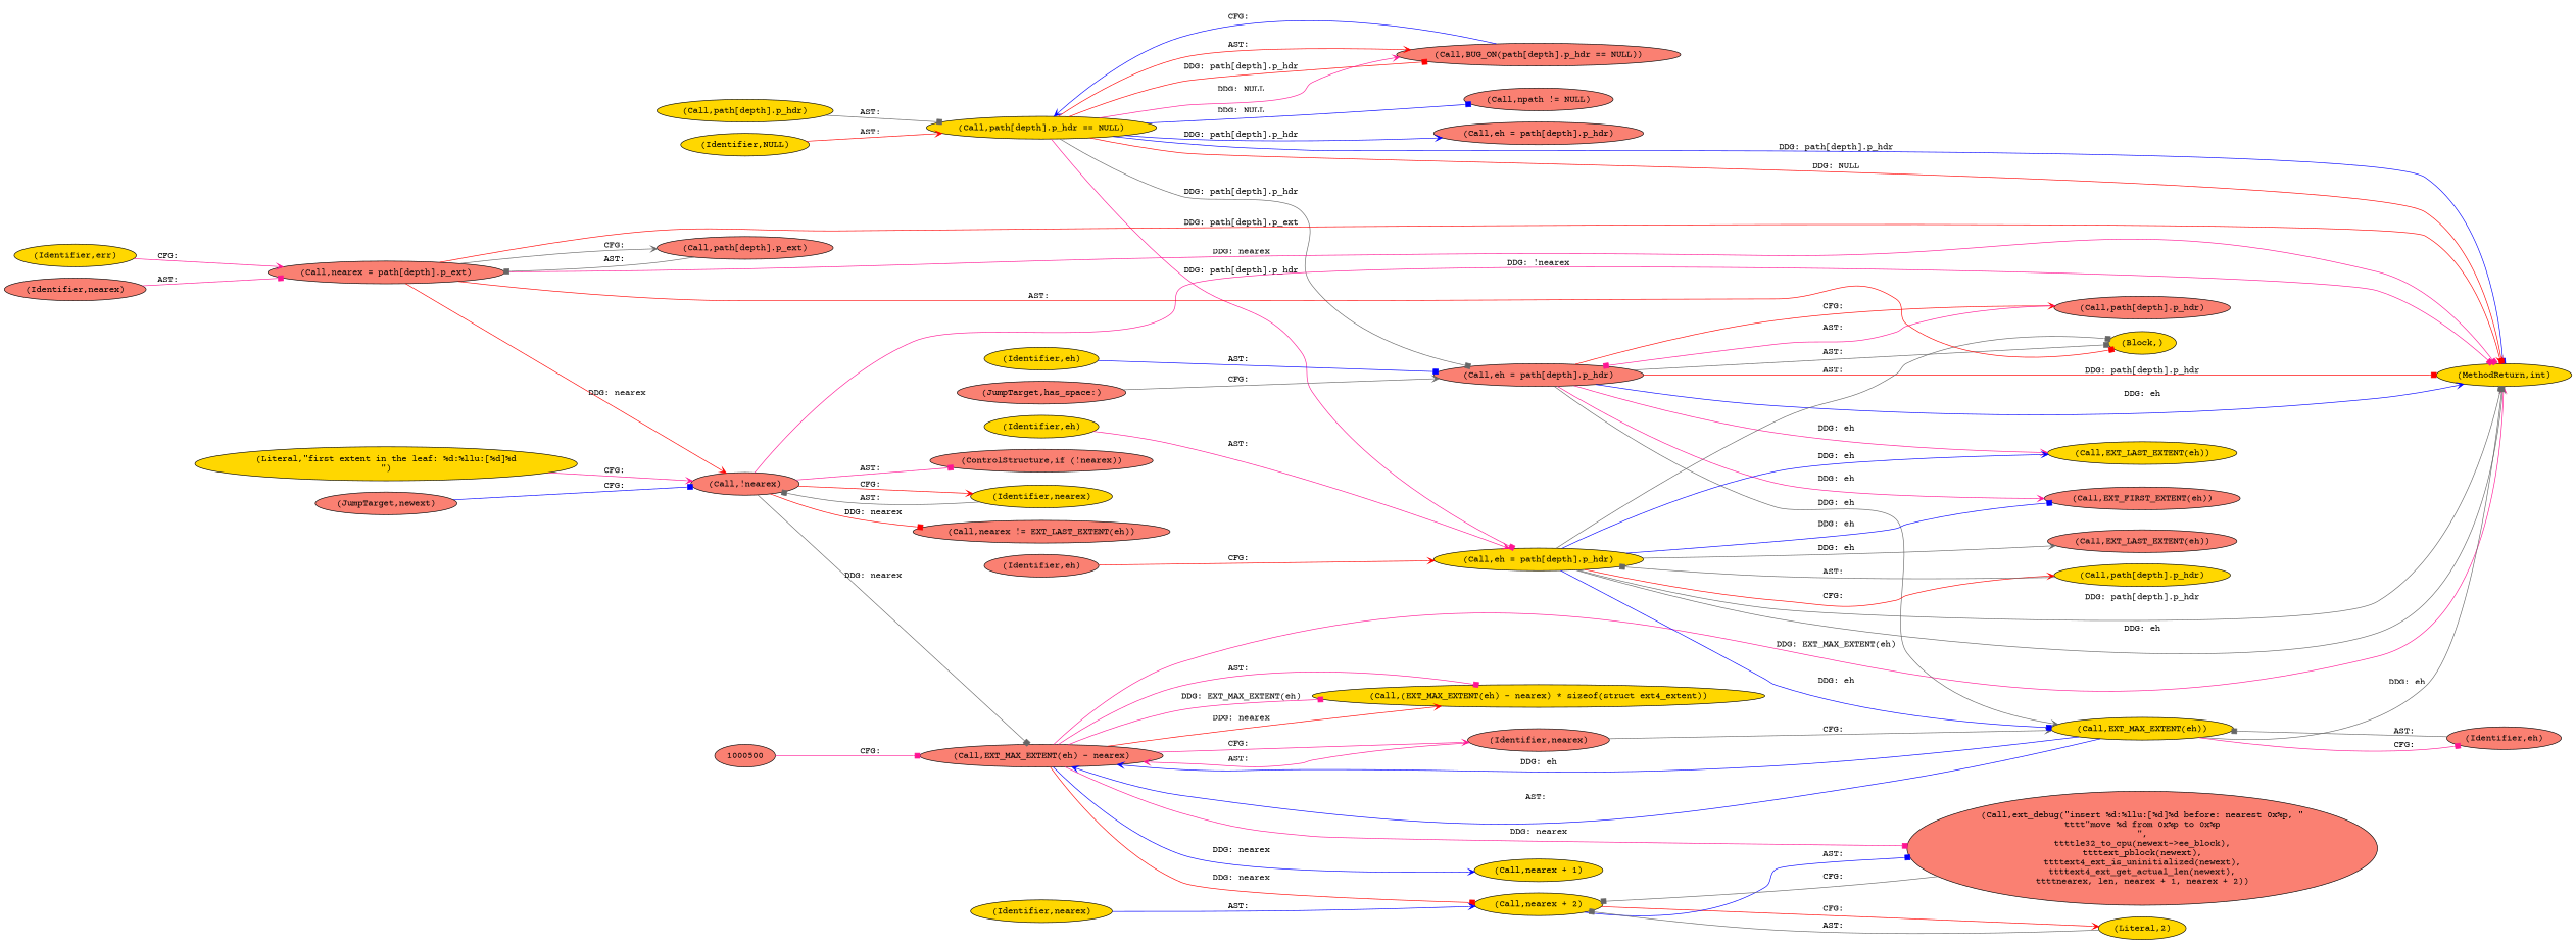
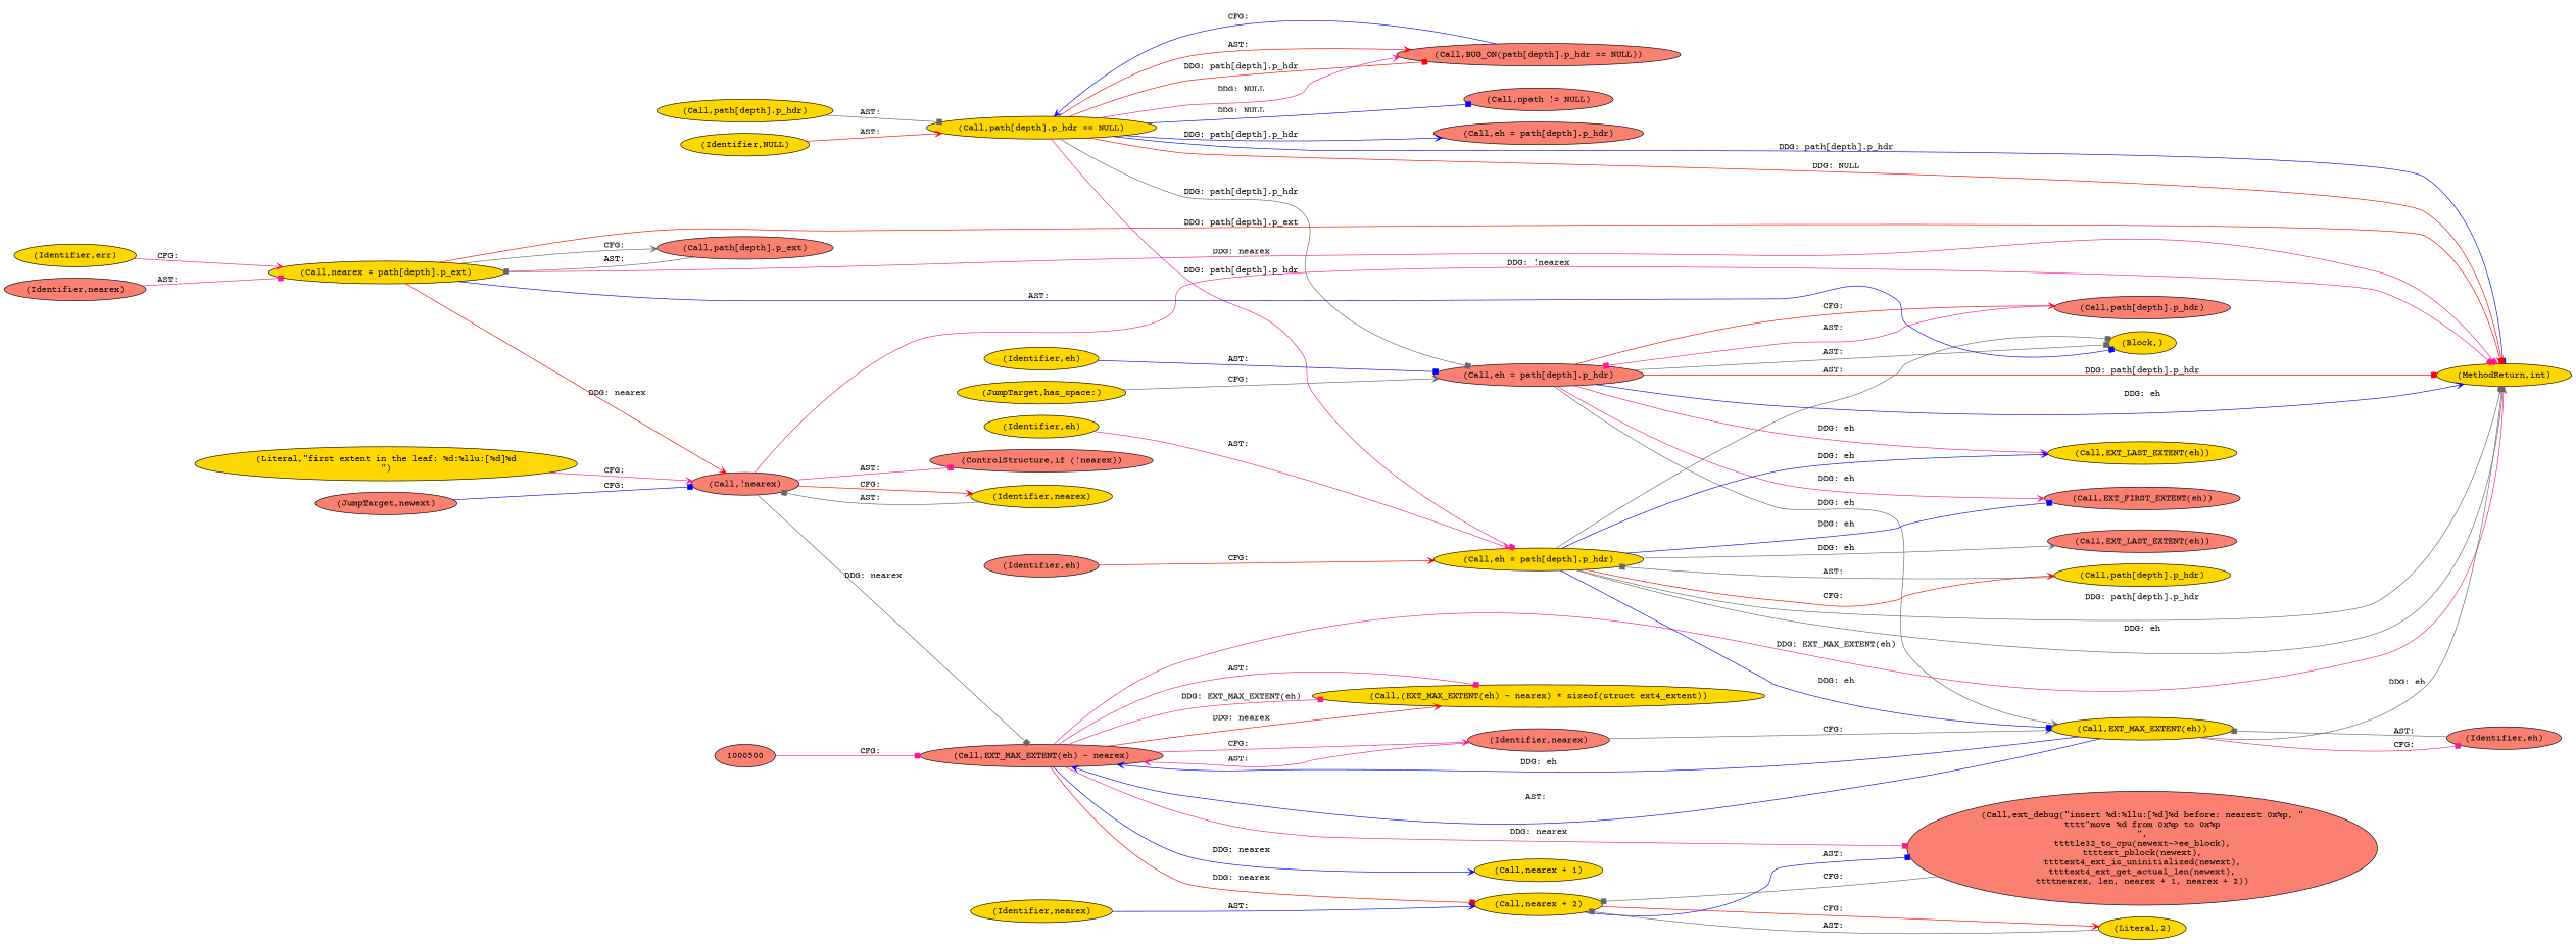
  digraph {
    fontname="Courier Prime"
    rankdir=LR
    node [fillcolor=salmon fontname="Courier Prime" style=filled]
    edge [arrowhead=box color=deeppink fontname="Courier Prime"]
    n1 [fillcolor=gold label="(Call,nearex + 2)"]
    n2 [fillcolor=gold label="(Literal,2)"]
    n3 [label="(Call,ext_debug(\"insert %d:%llu:[%d]%d before: nearest 0x%p, \"\n\t\t\t\t\"move %d from 0x%p to 0x%p\n\",\n\t\t\t\tle32_to_cpu(newext->ee_block),\n\t\t\t\text_pblock(newext),\n\t\t\t\text4_ext_is_uninitialized(newext),\n\t\t\t\text4_ext_get_actual_len(newext),\n\t\t\t\tnearex, len, nearex + 1, nearex + 2))"]
    n4 [label="(Call,EXT_MAX_EXTENT(eh) - nearex)"]
    n5 [fillcolor=gold label="(MethodReturn,int)"]
    n6 [fillcolor=gold label="(Call,(EXT_MAX_EXTENT(eh) - nearex) * sizeof(struct ext4_extent))"]
    n7 [fillcolor=gold label="(Call,nearex + 1)"]
    n8 [label="(Identifier,nearex)"]
    n9 [fillcolor=gold label="(Call,EXT_MAX_EXTENT(eh))"]
    n10 [label="(Identifier,eh)"]
    n11 [label="(Call,eh = path[depth].p_hdr)"]
    n12 [fillcolor=gold label="(Block,)"]
    n13 [label="(Call,EXT_FIRST_EXTENT(eh))"]
    n14 [label="(Call,path[depth].p_hdr)"]
    n15 [fillcolor=gold label="(Call,EXT_LAST_EXTENT(eh))"]
    n16 [fillcolor=gold label="(Call,path[depth].p_hdr == NULL)"]
    n17 [fillcolor=gold label="(Call,eh = path[depth].p_hdr)"]
    n18 [label="(Call,eh = path[depth].p_hdr)"]
    n19 [label="(Call,BUG_ON(path[depth].p_hdr == NULL))"]
    n20 [label="(Call,npath != NULL)"]
    n21 [label="(Call,EXT_LAST_EXTENT(eh))"]
    n22 [fillcolor=gold label="(Call,path[depth].p_hdr)"]
    n23 [fillcolor=gold label="(Identifier,NULL)"]
    n24 [label="(Call,!nearex)"]
    n25 [fillcolor=gold label="(Identifier,nearex)"]
-   n26 [label="(Call,nearex != EXT_LAST_EXTENT(eh))"]
    n27 [label="(ControlStructure,if (!nearex))"]
-   n28 [label="(Call,nearex = path[depth].p_ext)"]
+   n28 [fillcolor=gold label="(Call,nearex = path[depth].p_ext)"]
    n29 [label="(Call,path[depth].p_ext)"]
    n30 [fillcolor=gold label="(Literal,\"first extent in the leaf: %d:%llu:[%d]%d\n\")"]
    n31 [fillcolor=gold label="(Identifier,err)"]
    n32 [label="(Identifier,nearex)"]
    n33 [fillcolor=gold label="(Call,path[depth].p_hdr)"]
    n34 [fillcolor=gold label="(Identifier,eh)"]
    n35 [label="(Identifier,eh)"]
    n36 [fillcolor=gold label="(Identifier,eh)"]
    n37 [fillcolor=gold label="(Identifier,nearex)"]
-   n38 [label="(JumpTarget,has_space:)"]
+   n38 [fillcolor=gold label="(JumpTarget,has_space:)"]
    n39 [label="(JumpTarget,newext)"]
    1000500
    n1 -> n2 [arrowhead=vee color=red label="CFG: "]
    n1 -> n3 [color=blue label="AST: "]
    n2 -> n1 [color=gray40 label="AST: "]
    n3 -> n1 [color=gray40 label="CFG: "]
    n4 -> n1 [color=red label="DDG: nearex"]
    n4 -> n3 [label="DDG: nearex"]
    n4 -> n5 [arrowhead=vee label="DDG: EXT_MAX_EXTENT(eh)"]
    n4 -> n6 [label="AST: "]
    n4 -> n6 [label="DDG: EXT_MAX_EXTENT(eh)"]
    n4 -> n6 [arrowhead=vee color=red label="DDG: nearex"]
    n4 -> n7 [arrowhead=vee color=blue label="DDG: nearex"]
    n4 -> n8 [arrowhead=vee label="CFG: "]
    n8 -> n4 [arrowhead=vee label="AST: "]
    n8 -> n9 [arrowhead=vee color=gray40 label="CFG: "]
    n9 -> n4 [arrowhead=vee color=blue label="AST: "]
    n9 -> n4 [arrowhead=vee color=blue label="DDG: eh"]
    n9 -> n5 [color=gray40 label="DDG: eh"]
    n9 -> n10 [label="CFG: "]
    n10 -> n9 [color=gray40 label="AST: "]
    n11 -> n5 [arrowhead=vee color=blue label="DDG: eh"]
    n11 -> n5 [color=red label="DDG: path[depth].p_hdr"]
    n11 -> n9 [arrowhead=vee color=gray40 label="DDG: eh"]
    n11 -> n12 [color=gray40 label="AST: "]
    n11 -> n13 [arrowhead=vee label="DDG: eh"]
    n11 -> n14 [arrowhead=vee color=red label="CFG: "]
    n11 -> n15 [arrowhead=vee label="DDG: eh"]
    n14 -> n11 [label="AST: "]
    n16 -> n5 [color=blue label="DDG: path[depth].p_hdr"]
    n16 -> n5 [color=red label="DDG: NULL"]
    n16 -> n11 [color=gray40 label="DDG: path[depth].p_hdr"]
    n16 -> n17 [label="DDG: path[depth].p_hdr"]
    n16 -> n18 [arrowhead=vee color=blue label="DDG: path[depth].p_hdr"]
    n16 -> n19 [arrowhead=vee color=red label="AST: "]
    n16 -> n19 [color=red label="DDG: path[depth].p_hdr"]
    n16 -> n19 [arrowhead=vee label="DDG: NULL"]
    n16 -> n20 [color=blue label="DDG: NULL"]
    n17 -> n5 [color=gray40 label="DDG: path[depth].p_hdr"]
    n17 -> n5 [arrowhead=vee color=gray40 label="DDG: eh"]
    n17 -> n9 [color=blue label="DDG: eh"]
    n17 -> n12 [color=gray40 label="AST: "]
    n17 -> n13 [color=blue label="DDG: eh"]
    n17 -> n15 [arrowhead=vee color=blue label="DDG: eh"]
    n17 -> n21 [arrowhead=vee color=gray40 label="DDG: eh"]
    n17 -> n22 [arrowhead=vee color=red label="CFG: "]
    n19 -> n16 [arrowhead=vee color=blue label="CFG: "]
    n22 -> n17 [color=gray40 label="AST: "]
    n23 -> n16 [arrowhead=vee color=red label="AST: "]
    n24 -> n4 [color=gray40 label="DDG: nearex"]
    n24 -> n5 [label="DDG: !nearex"]
    n24 -> n25 [arrowhead=vee color=red label="CFG: "]
-   n24 -> n26 [color=red label="DDG: nearex"]
    n24 -> n27 [label="AST: "]
    n25 -> n24 [color=gray40 label="AST: "]
    n28 -> n5 [arrowhead=vee color=red label="DDG: path[depth].p_ext"]
    n28 -> n5 [label="DDG: nearex"]
-   n28 -> n12 [color=red label="AST: "]
+   n28 -> n12 [color=blue label="AST: "]
    n28 -> n24 [arrowhead=vee color=red label="DDG: nearex"]
    n28 -> n29 [arrowhead=vee color=gray40 label="CFG: "]
    n29 -> n28 [color=gray40 label="AST: "]
    n30 -> n24 [arrowhead=vee label="CFG: "]
    n31 -> n28 [arrowhead=vee label="CFG: "]
    n32 -> n28 [label="AST: "]
    n33 -> n16 [color=gray40 label="AST: "]
    n34 -> n17 [arrowhead=vee label="AST: "]
    n35 -> n17 [arrowhead=vee color=red label="CFG: "]
    n36 -> n11 [color=blue label="AST: "]
    n37 -> n1 [arrowhead=vee color=blue label="AST: "]
    n38 -> n11 [arrowhead=vee color=gray40 label="CFG: "]
    n39 -> n24 [color=blue label="CFG: "]
    1000500 -> n4 [label="CFG: "]
  }
